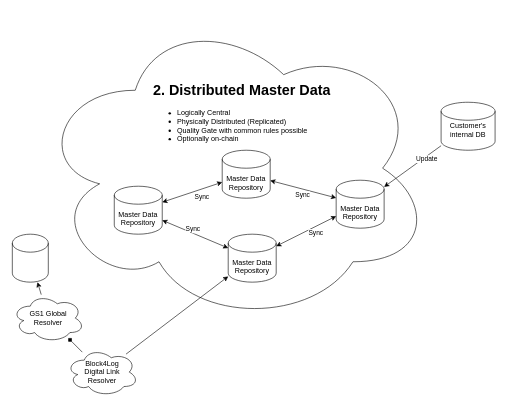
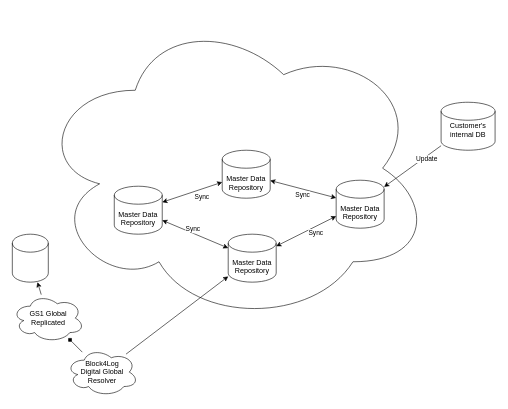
  <mxCell id="0" />
  <mxCell id="1" parent="0" />
  <mxCell id="2" value="" style="ellipse;shape=cloud;whiteSpace=wrap;html=1;" parent="1" vertex="1"><mxGeometry x="60" y="20" width="660" height="520" as="geometry" /></mxCell>
  <mxCell id="3" value="&lt;br&gt;&lt;br&gt;Master Data&lt;br&gt;Repository" style="shape=cylinder2;whiteSpace=wrap;html=1;boundedLbl=1;backgroundOutline=1;size=15;" parent="1" vertex="1"><mxGeometry x="190" y="310" width="80" height="80" as="geometry" /></mxCell>
  <mxCell id="4" value="&lt;br&gt;&lt;br&gt;Master Data&lt;br&gt;Repository" style="shape=cylinder2;whiteSpace=wrap;html=1;boundedLbl=1;backgroundOutline=1;size=15;" parent="1" vertex="1"><mxGeometry x="370" y="250" width="80" height="80" as="geometry" /></mxCell>
  <mxCell id="5" value="&lt;br&gt;&lt;br&gt;Master Data&lt;br&gt;Repository" style="shape=cylinder2;whiteSpace=wrap;html=1;boundedLbl=1;backgroundOutline=1;size=15;" parent="1" vertex="1"><mxGeometry x="560" y="300" width="80" height="80" as="geometry" /></mxCell>
  <mxCell id="6" value="&lt;br&gt;&lt;br&gt;Master Data&lt;br&gt;Repository" style="shape=cylinder2;whiteSpace=wrap;html=1;boundedLbl=1;backgroundOutline=1;size=15;" parent="1" vertex="1"><mxGeometry x="380" y="390" width="80" height="80" as="geometry" /></mxCell>
  <mxCell id="7" value="" style="endArrow=classic;startArrow=classic;html=1;" parent="1" source="6" target="5" edge="1"><mxGeometry width="50" height="50" relative="1" as="geometry"><mxPoint x="420" y="420" as="sourcePoint" /><mxPoint x="470" y="370" as="targetPoint" /></mxGeometry></mxCell>
  <mxCell id="8" value="Sync" style="edgeLabel;html=1;align=center;verticalAlign=middle;resizable=0;points=[];" parent="7" vertex="1" connectable="0"><mxGeometry x="0.485" y="1" relative="1" as="geometry"><mxPoint x="-7.92" y="15.38" as="offset" /></mxGeometry></mxCell>
  <mxCell id="9" value="" style="endArrow=classic;startArrow=classic;html=1;" parent="1" source="3" target="6" edge="1"><mxGeometry width="50" height="50" relative="1" as="geometry"><mxPoint x="250" y="439.998" as="sourcePoint" /><mxPoint x="360" y="503.682" as="targetPoint" /></mxGeometry></mxCell>
  <mxCell id="10" value="Sync" style="edgeLabel;html=1;align=center;verticalAlign=middle;resizable=0;points=[];" parent="9" vertex="1" connectable="0"><mxGeometry x="0.485" y="1" relative="1" as="geometry"><mxPoint x="-31.85" y="-19.39" as="offset" /></mxGeometry></mxCell>
  <mxCell id="11" value="" style="endArrow=classic;startArrow=classic;html=1;" parent="1" source="3" target="4" edge="1"><mxGeometry width="50" height="50" relative="1" as="geometry"><mxPoint x="477.143" y="410" as="sourcePoint" /><mxPoint x="532.857" y="350" as="targetPoint" /></mxGeometry></mxCell>
  <mxCell id="12" value="Sync" style="edgeLabel;html=1;align=center;verticalAlign=middle;resizable=0;points=[];" parent="11" vertex="1" connectable="0"><mxGeometry x="0.485" y="1" relative="1" as="geometry"><mxPoint x="-7.92" y="15.38" as="offset" /></mxGeometry></mxCell>
  <mxCell id="13" value="" style="endArrow=classic;startArrow=classic;html=1;" parent="1" source="5" target="4" edge="1"><mxGeometry width="50" height="50" relative="1" as="geometry"><mxPoint x="487.143" y="420" as="sourcePoint" /><mxPoint x="542.857" y="360" as="targetPoint" /></mxGeometry></mxCell>
  <mxCell id="14" value="Sync" style="edgeLabel;html=1;align=center;verticalAlign=middle;resizable=0;points=[];" parent="13" vertex="1" connectable="0"><mxGeometry x="0.485" y="1" relative="1" as="geometry"><mxPoint x="24.86" y="15.38" as="offset" /></mxGeometry></mxCell>
- <mxCell id="15" value="&lt;h1&gt;2. Distributed Master Data&lt;br&gt;&lt;/h1&gt;&lt;ul&gt;&lt;li&gt;Logically Central&lt;/li&gt;&lt;li&gt;Physically Distributed (Replicated)&lt;/li&gt;&lt;li&gt;Quality Gate with common rules possible&lt;/li&gt;&lt;li&gt;Optionally on-chain&lt;br&gt;&lt;/li&gt;&lt;/ul&gt;" style="text;html=1;strokeColor=none;fillColor=none;spacing=5;spacingTop=-20;whiteSpace=wrap;overflow=hidden;rounded=0;" parent="1" vertex="1"><mxGeometry x="250" y="130" width="365" height="120" as="geometry" /></mxCell>
- <mxCell id="16" value="Block4Log&lt;br&gt;Digital Link&lt;br&gt;Resolver" style="ellipse;shape=cloud;whiteSpace=wrap;html=1;" vertex="1" parent="1"><mxGeometry x="110" y="580" width="120" height="80" as="geometry" /></mxCell>
+ <mxCell id="16" value="Block4Log&lt;br&gt;Digital Global&lt;br&gt;Resolver" style="ellipse;shape=cloud;whiteSpace=wrap;html=1;" vertex="1" parent="1"><mxGeometry x="110" y="580" width="120" height="80" as="geometry" /></mxCell>
  <mxCell id="17" value="" style="endArrow=classic;html=1;" edge="1" parent="1" source="16" target="6"><mxGeometry width="50" height="50" relative="1" as="geometry"><mxPoint x="360" y="360" as="sourcePoint" /><mxPoint x="410" y="310" as="targetPoint" /></mxGeometry></mxCell>
  <mxCell id="18" value="" style="endArrow=diamond;html=1;" edge="1" parent="1" source="16" target="19"><mxGeometry width="50" height="50" relative="1" as="geometry"><mxPoint x="360" y="420" as="sourcePoint" /><mxPoint x="410" y="370" as="targetPoint" /></mxGeometry></mxCell>
- <mxCell id="19" value="GS1 Global&lt;br&gt;Resolver" style="ellipse;shape=cloud;whiteSpace=wrap;html=1;" vertex="1" parent="1"><mxGeometry y="490" width="120" height="80" as="geometry" x="20" /></mxCell>
+ <mxCell id="19" value="GS1 Global&lt;br&gt;Replicated" style="ellipse;shape=cloud;whiteSpace=wrap;html=1;" vertex="1" parent="1"><mxGeometry y="490" width="120" height="80" as="geometry" x="20" /></mxCell>
  <mxCell id="20" value="" style="shape=cylinder2;whiteSpace=wrap;html=1;boundedLbl=1;backgroundOutline=1;size=15;" vertex="1" parent="1"><mxGeometry y="390" width="60" height="80" as="geometry" x="20" /></mxCell>
  <mxCell id="21" value="" style="endArrow=classic;html=1;" edge="1" parent="1" source="19" target="20"><mxGeometry width="50" height="50" relative="1" as="geometry"><mxPoint x="217.574" y="571.716" as="sourcePoint" /><mxPoint x="152.426" y="528.284" as="targetPoint" /></mxGeometry></mxCell>
  <mxCell id="22" value="&lt;br&gt;Customer's&lt;br&gt;internal DB" style="shape=cylinder2;whiteSpace=wrap;html=1;boundedLbl=1;backgroundOutline=1;size=15;" vertex="1" parent="1"><mxGeometry x="735" y="170" width="90" height="80" as="geometry" /></mxCell>
  <mxCell id="23" value="" style="endArrow=classic;html=1;" edge="1" parent="1" source="22" target="5"><mxGeometry width="50" height="50" relative="1" as="geometry"><mxPoint x="360" y="420" as="sourcePoint" /><mxPoint x="410" y="370" as="targetPoint" /></mxGeometry></mxCell>
  <mxCell id="24" value="Update" style="edgeLabel;html=1;align=center;verticalAlign=middle;resizable=0;points=[];" vertex="1" connectable="0" parent="23"><mxGeometry x="-0.438" y="3" relative="1" as="geometry"><mxPoint as="offset" /></mxGeometry></mxCell>
